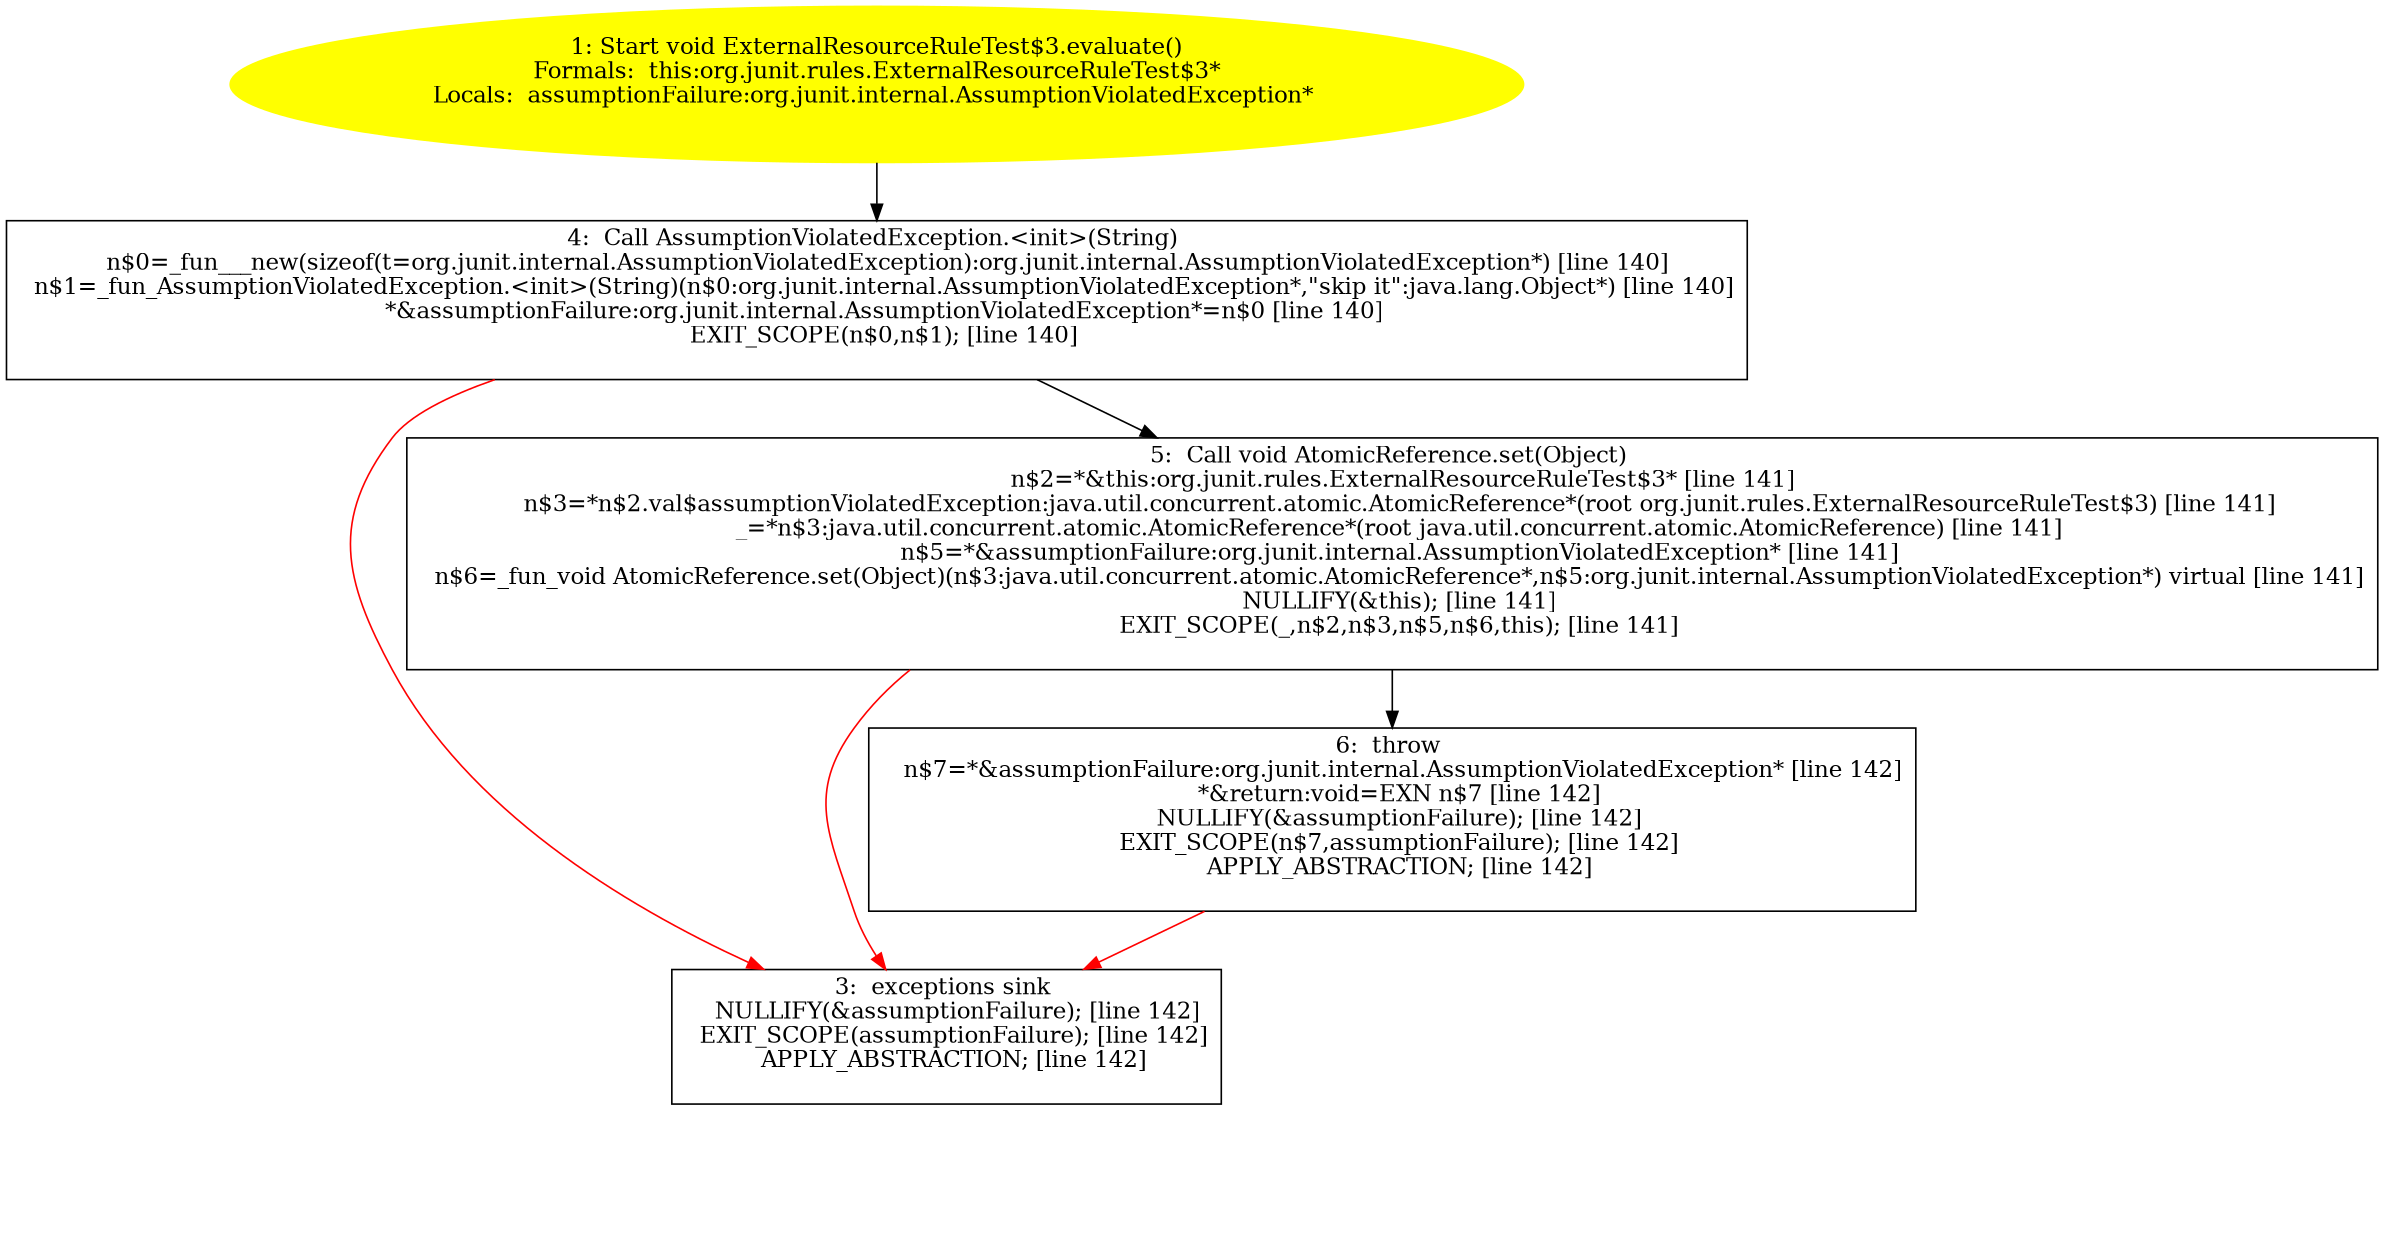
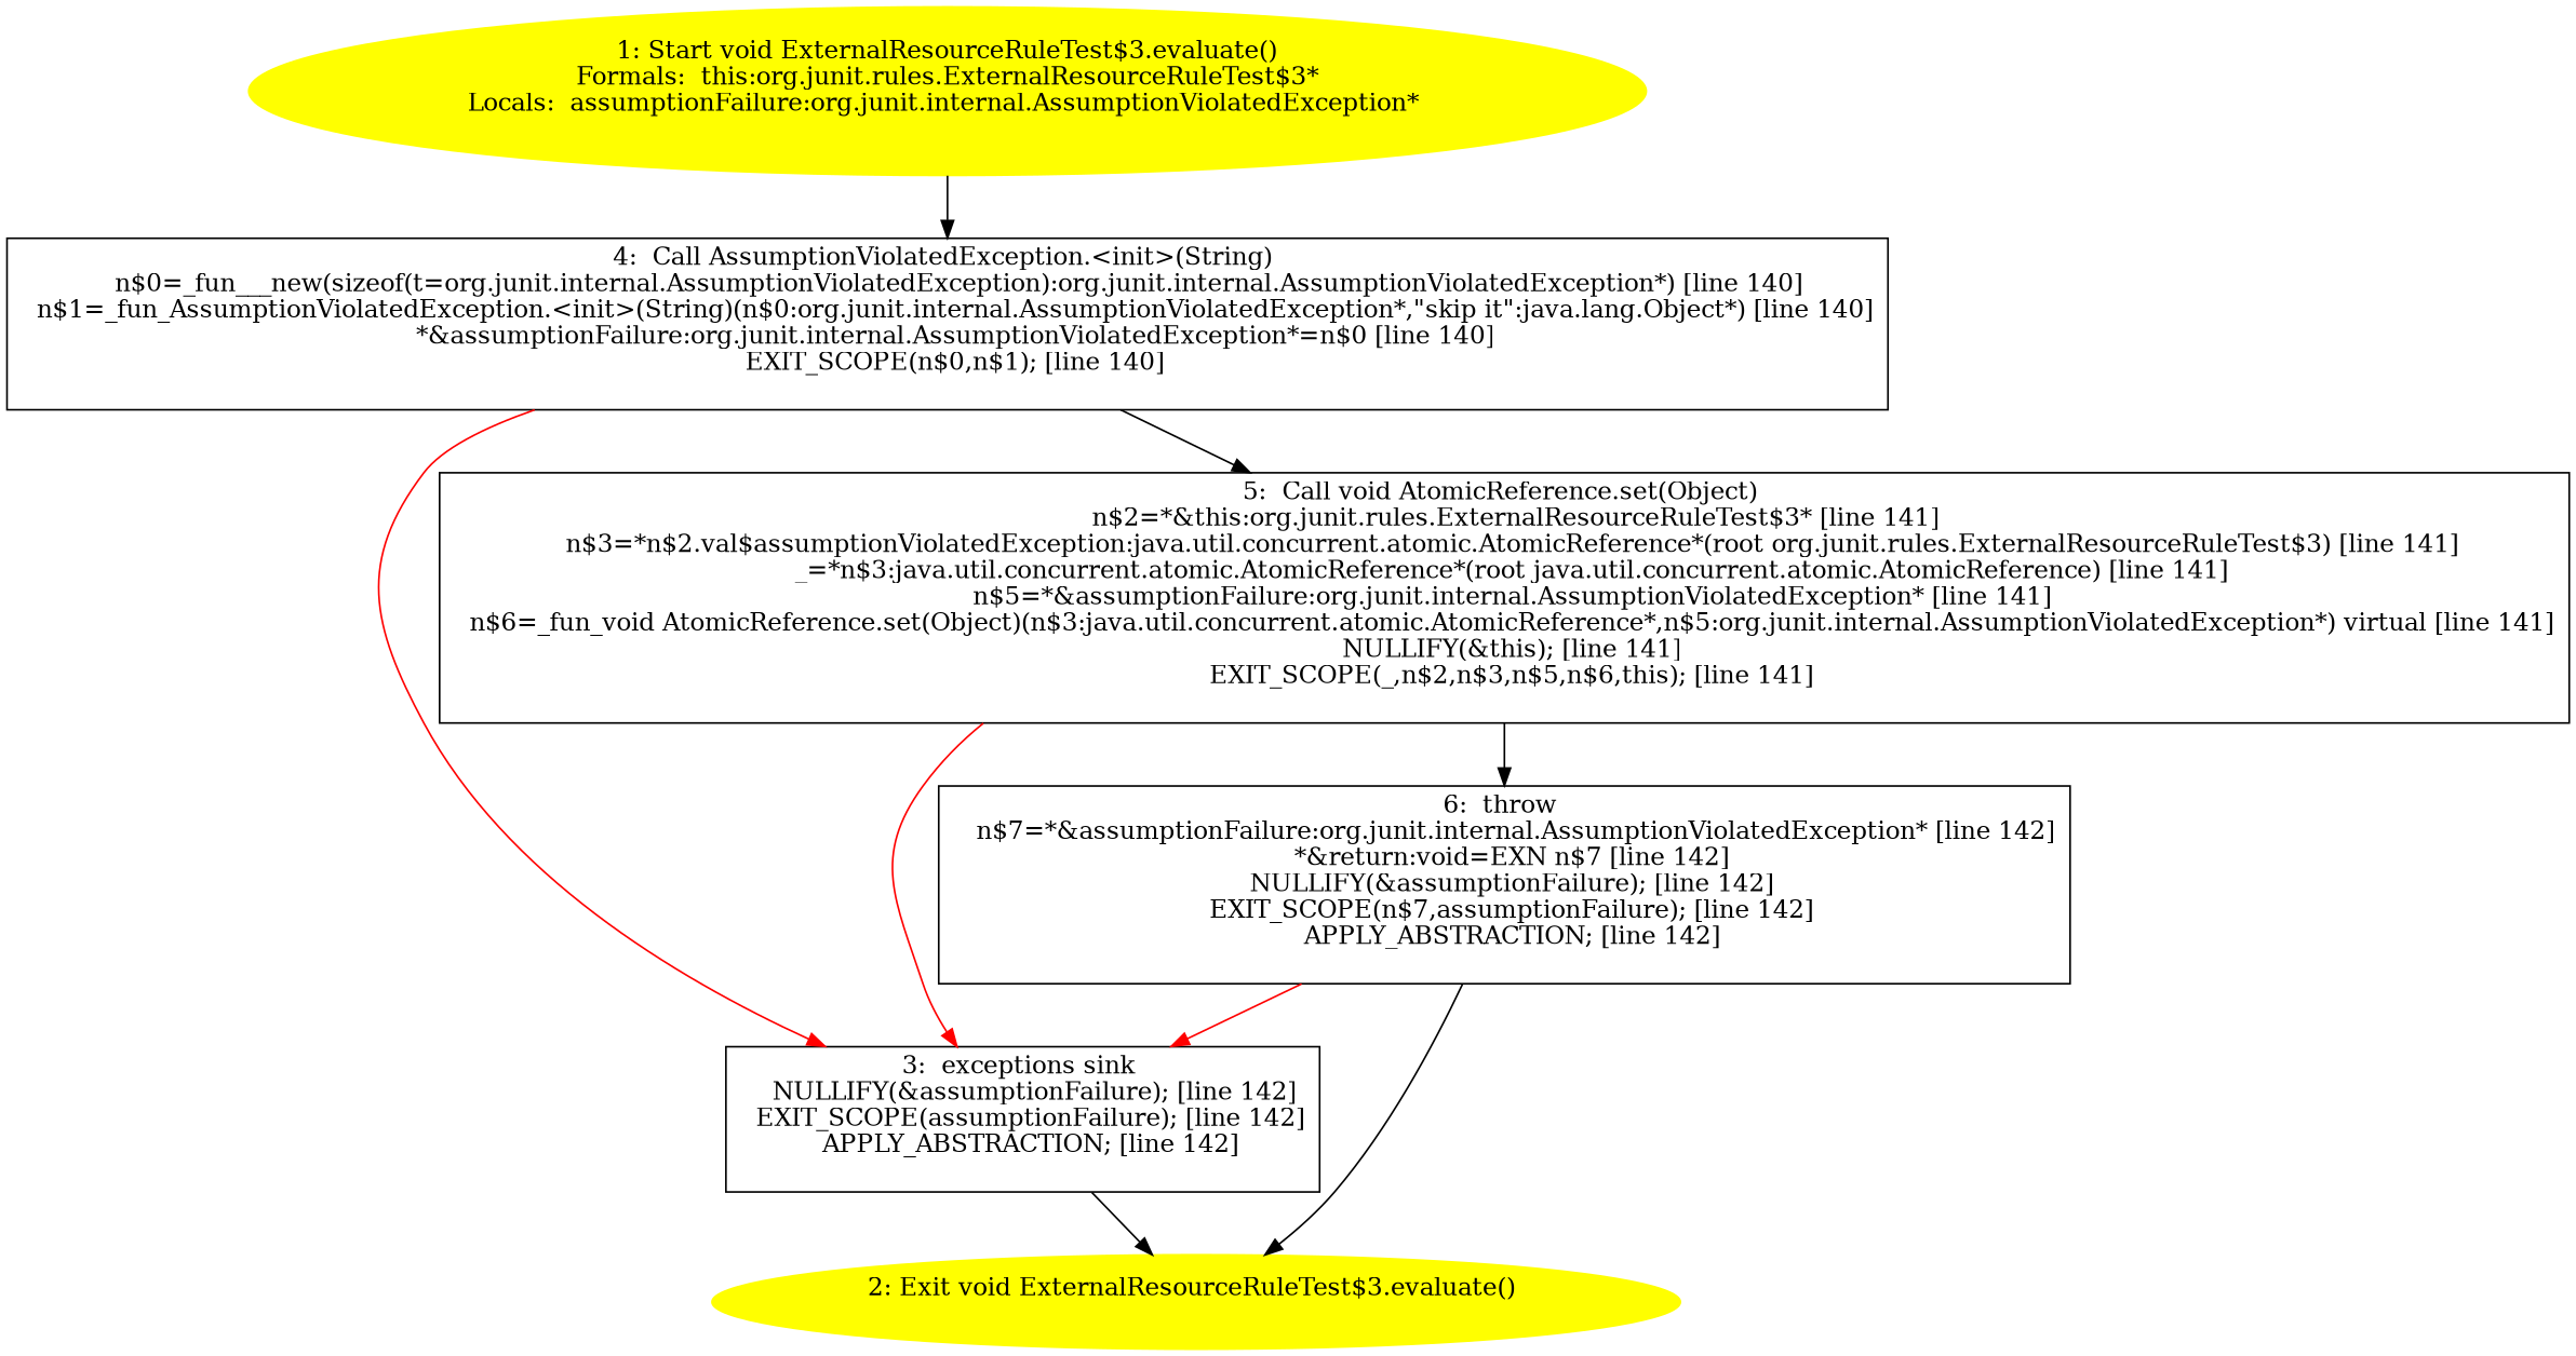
  digraph {
    node [shape=box]
    n1 [color=yellow label="1: Start void ExternalResourceRuleTest$3.evaluate()\nFormals:  this:org.junit.rules.ExternalResourceRuleTest$3*\nLocals:  assumptionFailure:org.junit.internal.AssumptionViolatedException* \n  " style=filled shape=""]
    n2 [label="4:  Call AssumptionViolatedException.<init>(String) \n   n$0=_fun___new(sizeof(t=org.junit.internal.AssumptionViolatedException):org.junit.internal.AssumptionViolatedException*) [line 140]\n  n$1=_fun_AssumptionViolatedException.<init>(String)(n$0:org.junit.internal.AssumptionViolatedException*,\"skip it\":java.lang.Object*) [line 140]\n  *&assumptionFailure:org.junit.internal.AssumptionViolatedException*=n$0 [line 140]\n  EXIT_SCOPE(n$0,n$1); [line 140]\n "]
    n3 [label="3:  exceptions sink \n   NULLIFY(&assumptionFailure); [line 142]\n  EXIT_SCOPE(assumptionFailure); [line 142]\n  APPLY_ABSTRACTION; [line 142]\n "]
    n4 [label="5:  Call void AtomicReference.set(Object) \n   n$2=*&this:org.junit.rules.ExternalResourceRuleTest$3* [line 141]\n  n$3=*n$2.val$assumptionViolatedException:java.util.concurrent.atomic.AtomicReference*(root org.junit.rules.ExternalResourceRuleTest$3) [line 141]\n  _=*n$3:java.util.concurrent.atomic.AtomicReference*(root java.util.concurrent.atomic.AtomicReference) [line 141]\n  n$5=*&assumptionFailure:org.junit.internal.AssumptionViolatedException* [line 141]\n  n$6=_fun_void AtomicReference.set(Object)(n$3:java.util.concurrent.atomic.AtomicReference*,n$5:org.junit.internal.AssumptionViolatedException*) virtual [line 141]\n  NULLIFY(&this); [line 141]\n  EXIT_SCOPE(_,n$2,n$3,n$5,n$6,this); [line 141]\n "]
+   n5 [color=yellow label="2: Exit void ExternalResourceRuleTest$3.evaluate() \n  " style=filled shape=""]
    n6 [label="6:  throw \n   n$7=*&assumptionFailure:org.junit.internal.AssumptionViolatedException* [line 142]\n  *&return:void=EXN n$7 [line 142]\n  NULLIFY(&assumptionFailure); [line 142]\n  EXIT_SCOPE(n$7,assumptionFailure); [line 142]\n  APPLY_ABSTRACTION; [line 142]\n "]
    n1 -> n2
    n2 -> n3 [color=red]
    n2 -> n4
+   n3 -> n5
    n4 -> n3 [color=red]
    n4 -> n6
    n6 -> n3 [color=red]
+   n6 -> n5
  }
